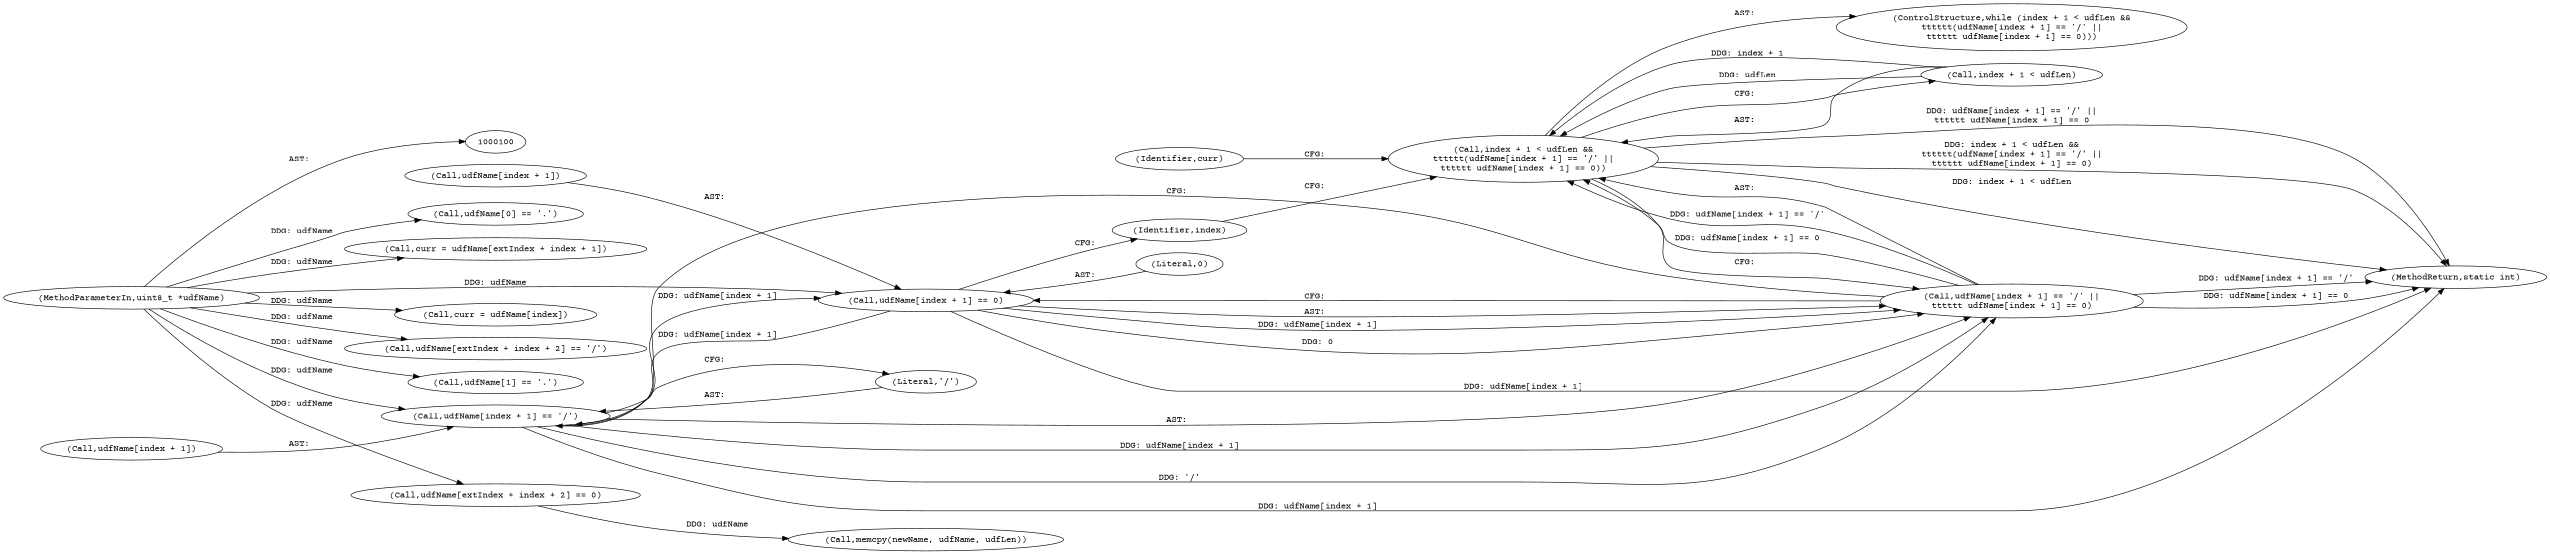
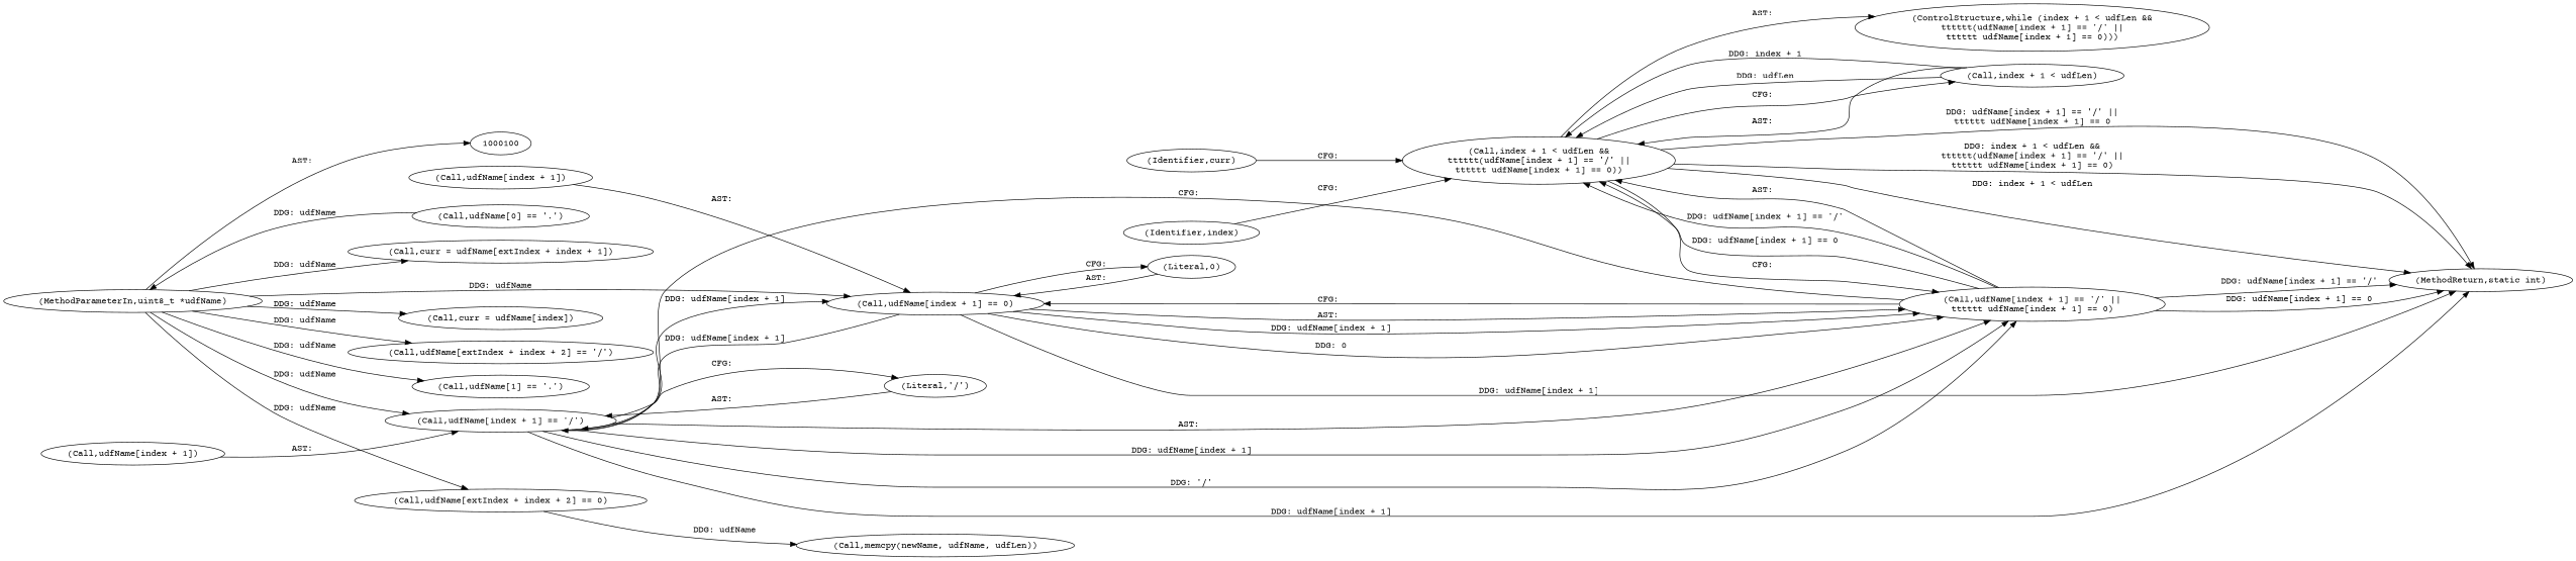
  digraph {
    fontname="Courier Prime"
    rankdir=LR
    node [fontname="Courier Prime"]
    edge [fontname="Courier Prime"]
    n1 [label="(Call,udfName[index + 1] == '/')"]
    n2 [label="(Call,udfName[index + 1] == 0)"]
    n3 [label="(Call,udfName[index + 1] == '/' ||\n\t\t\t\t\t\t udfName[index + 1] == 0)"]
    n4 [label="(MethodReturn,static int)"]
    n5 [label="(Literal,'/')"]
    n6 [label="(Literal,0)"]
    n7 [label="(Call,index + 1 < udfLen &&\n\t\t\t\t\t\t(udfName[index + 1] == '/' ||\n\t\t\t\t\t\t udfName[index + 1] == 0))"]
    n8 [label="(MethodParameterIn,uint8_t *udfName)"]
    n9 [label="(Call,udfName[0] == '.')"]
    n10 [label="(Call,curr = udfName[extIndex + index + 1])"]
    n11 [label="(Call,curr = udfName[index])"]
    n12 [label="(Call,udfName[extIndex + index + 2] == '/')"]
    n13 [label="(Call,udfName[extIndex + index + 2] == 0)"]
    n14 [label="(Call,udfName[1] == '.')"]
    1000100
    n16 [label="(Call,memcpy(newName, udfName, udfLen))"]
    n17 [label="(ControlStructure,while (index + 1 < udfLen &&\n\t\t\t\t\t\t(udfName[index + 1] == '/' ||\n\t\t\t\t\t\t udfName[index + 1] == 0)))"]
    n18 [label="(Call,index + 1 < udfLen)"]
    n19 [label="(Call,udfName[index + 1])"]
    n20 [label="(Call,udfName[index + 1])"]
    n21 [label="(Identifier,index)"]
    n22 [label="(Identifier,curr)"]
    n1 -> n2 [label="DDG: udfName[index + 1]"]
    n1 -> n3 [label="AST: "]
    n1 -> n3 [label="DDG: udfName[index + 1]"]
    n1 -> n3 [label="DDG: '/'"]
    n1 -> n4 [label="DDG: udfName[index + 1]"]
    n1 -> n5 [label="CFG: "]
    n2 -> n1 [label="DDG: udfName[index + 1]"]
    n2 -> n3 [label="AST: "]
    n2 -> n3 [label="DDG: udfName[index + 1]"]
    n2 -> n3 [label="DDG: 0"]
    n2 -> n4 [label="DDG: udfName[index + 1]"]
-   n2 -> n21 [label="CFG: "]
+   n2 -> n6 [label="CFG: "]
    n3 -> n1 [label="CFG: "]
    n3 -> n2 [label="CFG: "]
    n3 -> n4 [label="DDG: udfName[index + 1] == 0"]
    n3 -> n4 [label="DDG: udfName[index + 1] == '/'"]
    n3 -> n7 [label="AST: "]
    n3 -> n7 [label="DDG: udfName[index + 1] == '/'"]
    n3 -> n7 [label="DDG: udfName[index + 1] == 0"]
    n5 -> n1 [label="AST: "]
    n6 -> n2 [label="AST: "]
    n7 -> n3 [label="CFG: "]
    n7 -> n4 [label="DDG: udfName[index + 1] == '/' ||\n\t\t\t\t\t\t udfName[index + 1] == 0"]
    n7 -> n4 [label="DDG: index + 1 < udfLen &&\n\t\t\t\t\t\t(udfName[index + 1] == '/' ||\n\t\t\t\t\t\t udfName[index + 1] == 0)"]
    n7 -> n4 [label="DDG: index + 1 < udfLen"]
    n7 -> n17 [label="AST: "]
    n7 -> n18 [label="CFG: "]
    n8 -> n1 [label="DDG: udfName"]
    n8 -> n2 [label="DDG: udfName"]
-   n8 -> n9 [label="DDG: udfName"]
+   n9 -> n8 [label="DDG: udfName"]
    n8 -> n10 [label="DDG: udfName"]
    n8 -> n11 [label="DDG: udfName"]
    n8 -> n12 [label="DDG: udfName"]
    n8 -> n13 [label="DDG: udfName"]
    n8 -> n14 [label="DDG: udfName"]
    n8 -> 1000100 [label="AST: "]
    n13 -> n16 [label="DDG: udfName"]
    n18 -> n7 [label="AST: "]
    n18 -> n7 [label="DDG: index + 1"]
    n18 -> n7 [label="DDG: udfLen"]
    n19 -> n2 [label="AST: "]
    n20 -> n1 [label="AST: "]
    n21 -> n7 [label="CFG: "]
    n22 -> n7 [label="CFG: "]
  }
